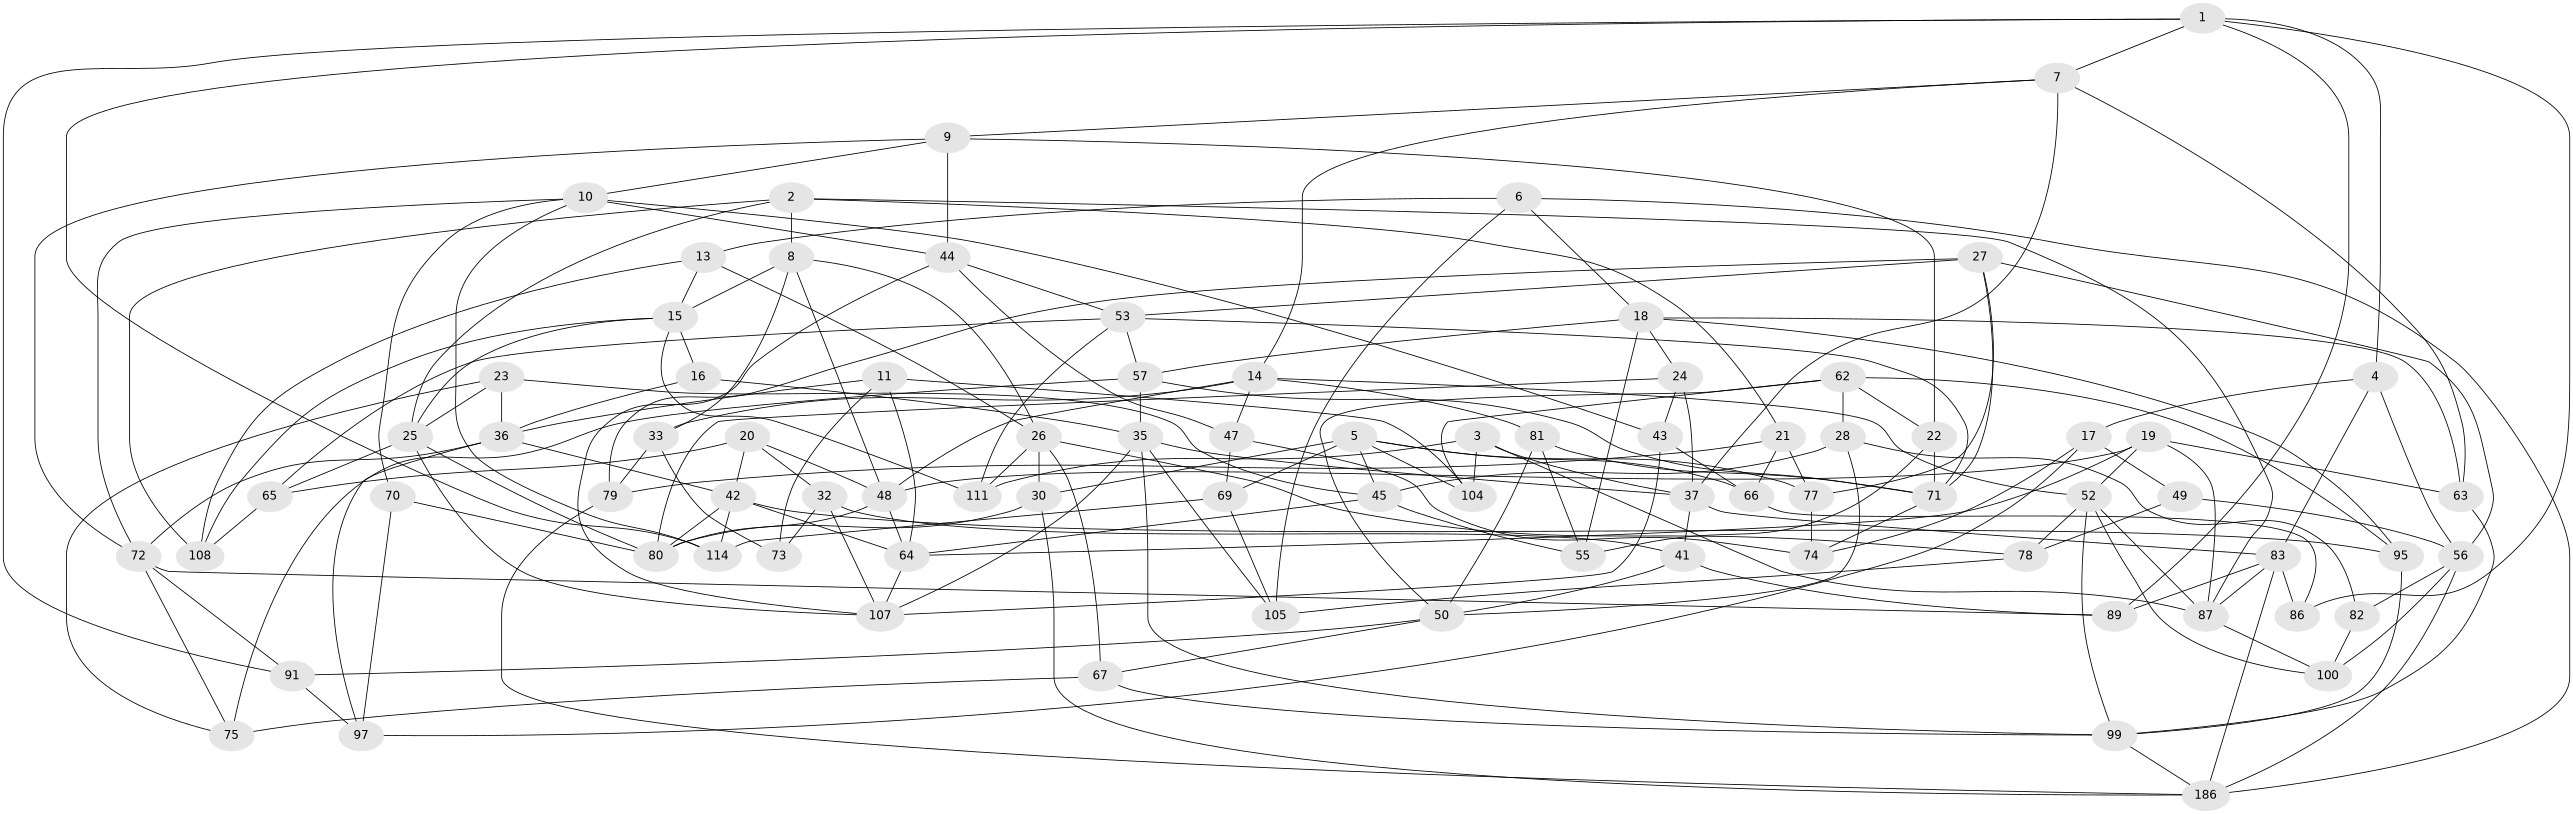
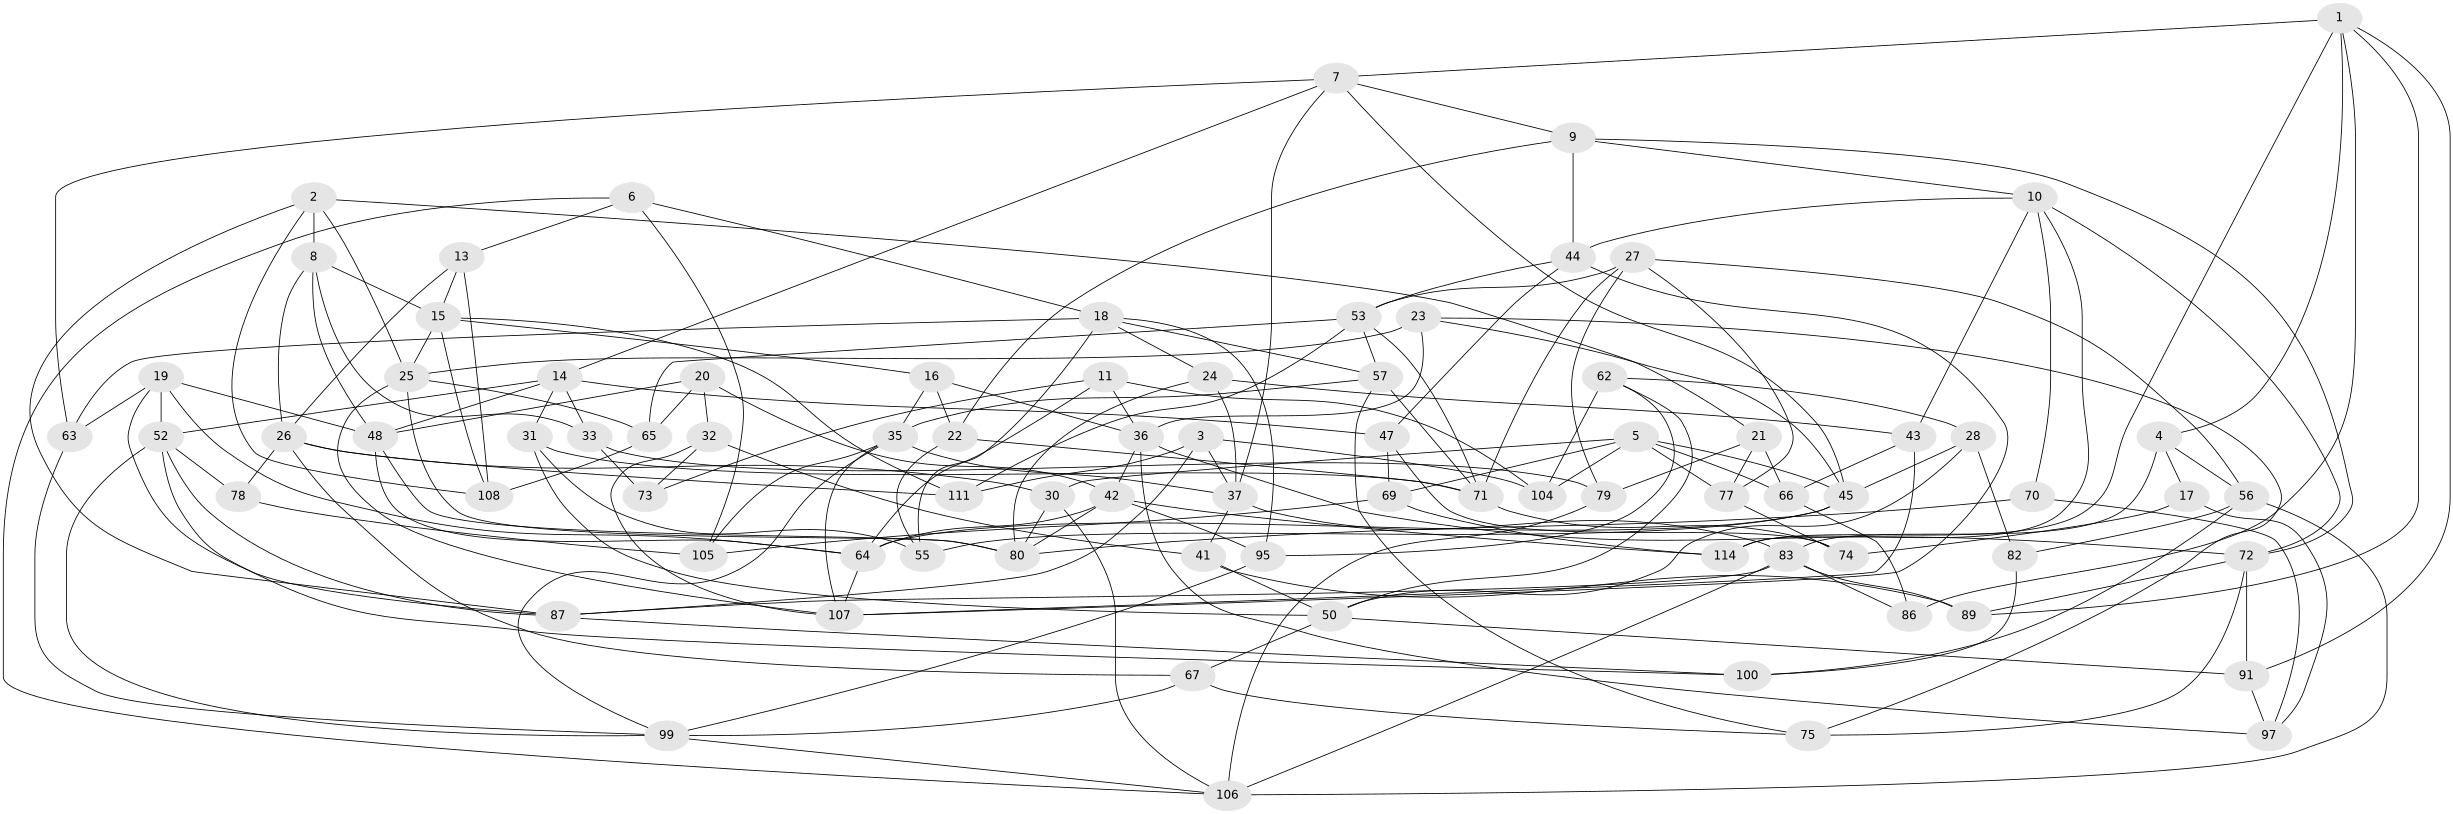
  graph {
    fontname="DejaVu Sans"
    node [color=gray90 fontname="DejaVu Sans" style=filled]
    edge [fontname="DejaVu Sans"]
    1 [super="+54"]
    4
    7 [super="+51"]
    86
    n5 [label=89]
    91
    114
    17
    56 [super="+101"]
    83 [super="+85"]
    37 [super="+109"]
    45 [super="+62"]
    9 [super="+92"]
    14 [super="+38"]
    63
    97
    2 [super="+117"]
    8 [super="+44"]
    21
    25 [super="+61"]
    87 [super="+118"]
    108
    15 [super="+40"]
    26 [super="+39"]
    33
    48 [super="+96"]
    66
    77
    79
    65
    80 [super="+103"]
    107 [super="+112"]
    100
    41
    3
    104
    111
-   49
    n39 [label=74]
-   106 [super="+116" label=186]
+   106 [super="+116"]
    82 [super="+115"]
    5 [super="+68"]
    30
    69
    64
    55
    105
    13 [super="+29"]
    6
    18 [super="+90"]
    95
    24
    57
    10 [super="+34"]
    22
    n56 [label=44 super="+102"]
    72 [super="+110"]
-   31 [label=81]
+   31
    47
    52 [super="+60"]
    99 [super="+119"]
    16
    67
    78
    73
    43
    70
    71 [super="+89"]
    53 [super="+93"]
    75
    36 [super="+74"]
    42 [super="+113"]
    11
    n74 [label=62]
    28
    50 [super="+94"]
    35 [super="+76"]
    19 [super="+81"]
    20
    32
    23 [super="+58"]
    27 [super="+59"]
    1 -- 4
    1 -- 7
    1 -- 86
    1 -- n5
    1 -- 91
    1 -- 114
    4 -- 17
    4 -- 56
    4 -- 83
    7 -- 37
+   7 -- 45
    7 -- 9
    7 -- 14
    7 -- 63
    91 -- 97
    17 -- 97
-   17 -- 49
    17 -- n39
    56 -- 100
    56 -- 106
    56 -- 82
    83 -- 86
    83 -- n5
    83 -- 87
    83 -- 106
    37 -- 83
    37 -- 41
    45 -- 64
    45 -- 55
    9 -- 10
    9 -- 22
    9 -- n56 [weight=2]
    9 -- 72
    14 -- 33
    14 -- 48
    14 -- 31
    14 -- 47
    14 -- 52
    63 -- 99
    2 -- 8 [weight=2]
    2 -- 21
    2 -- 25
    2 -- 87
    2 -- 108
    8 -- 15
    8 -- 26
    8 -- 33
    8 -- 48
    21 -- 66
    21 -- 77
    21 -- 79
    25 -- 65
    25 -- 80
    25 -- 107
    87 -- 100
    15 -- 25
    15 -- 108
    15 -- 111
    15 -- 16
    26 -- 111
    26 -- 30
    26 -- 67
    26 -- 78
    33 -- 79
    33 -- 73
    48 -- 80
    48 -- 64
    66 -- 86
    77 -- n39
    79 -- 106
    65 -- 108
    41 -- n5
    41 -- 50
    3 -- 37
    3 -- 87
    3 -- 104
    3 -- 111
-   49 -- 56
-   49 -- 78
    82 -- 100
    5 -- 45
    5 -- 66
    5 -- 77
    5 -- 104
    5 -- 30
    5 -- 69
    30 -- 80
    30 -- 106
    69 -- 114
    69 -- 105
    64 -- 107
    13 -- 108
    13 -- 15
    13 -- 26
    6 -- 106
    6 -- 105
    6 -- 13
    6 -- 18
    18 -- 63
    18 -- 55
    18 -- 95
    18 -- 24
    18 -- 57
    95 -- 99
    24 -- 37
    24 -- 80
    24 -- 43
    57 -- 71
    57 -- 75
    57 -- 35
    10 -- 114
    10 -- n56
    10 -- 72
    10 -- 43
    10 -- 70
    22 -- 55
    22 -- 71
    n56 -- 107
    n56 -- 47
    n56 -- 53
    72 -- n5
    72 -- 91
    72 -- 75
    31 -- 55
    31 -- 71
    31 -- 50
    47 -- n39
    47 -- 69
    52 -- 87
    52 -- 100
    52 -- 99
    52 -- 78
    99 -- 106
-   n74 -- 22
+   16 -- 22
    16 -- 36
    16 -- 35
    67 -- 99
    67 -- 75
    78 -- 105
    43 -- 66
    43 -- 107
    70 -- 97
    70 -- 80
    71 -- n39
    53 -- 65
    53 -- 111
    53 -- 57
    53 -- 71
    36 -- 97
    36 -- 72
    36 -- 42
    42 -- 114
    42 -- 80
    42 -- 64
    42 -- 95
    11 -- 104
    11 -- 64
    11 -- 73
    11 -- 36
    n74 -- 104
    n74 -- 95
    n74 -- 28
    n74 -- 50
    28 -- 45
    28 -- 82
    28 -- 50
    50 -- 91
    50 -- 67
    35 -- 37
    35 -- 107
    35 -- 105
    35 -- 99
    19 -- 63
    19 -- 87
    19 -- 48
    19 -- 64
    19 -- 52
    20 -- 48
    20 -- 65
    20 -- 42
    20 -- 32
    32 -- 107
    32 -- 41
    32 -- 73
    23 -- 45
    23 -- 25
    23 -- 75
    23 -- 36
    27 -- 56
    27 -- 77
    27 -- 79
    27 -- 71
    27 -- 53
  }
